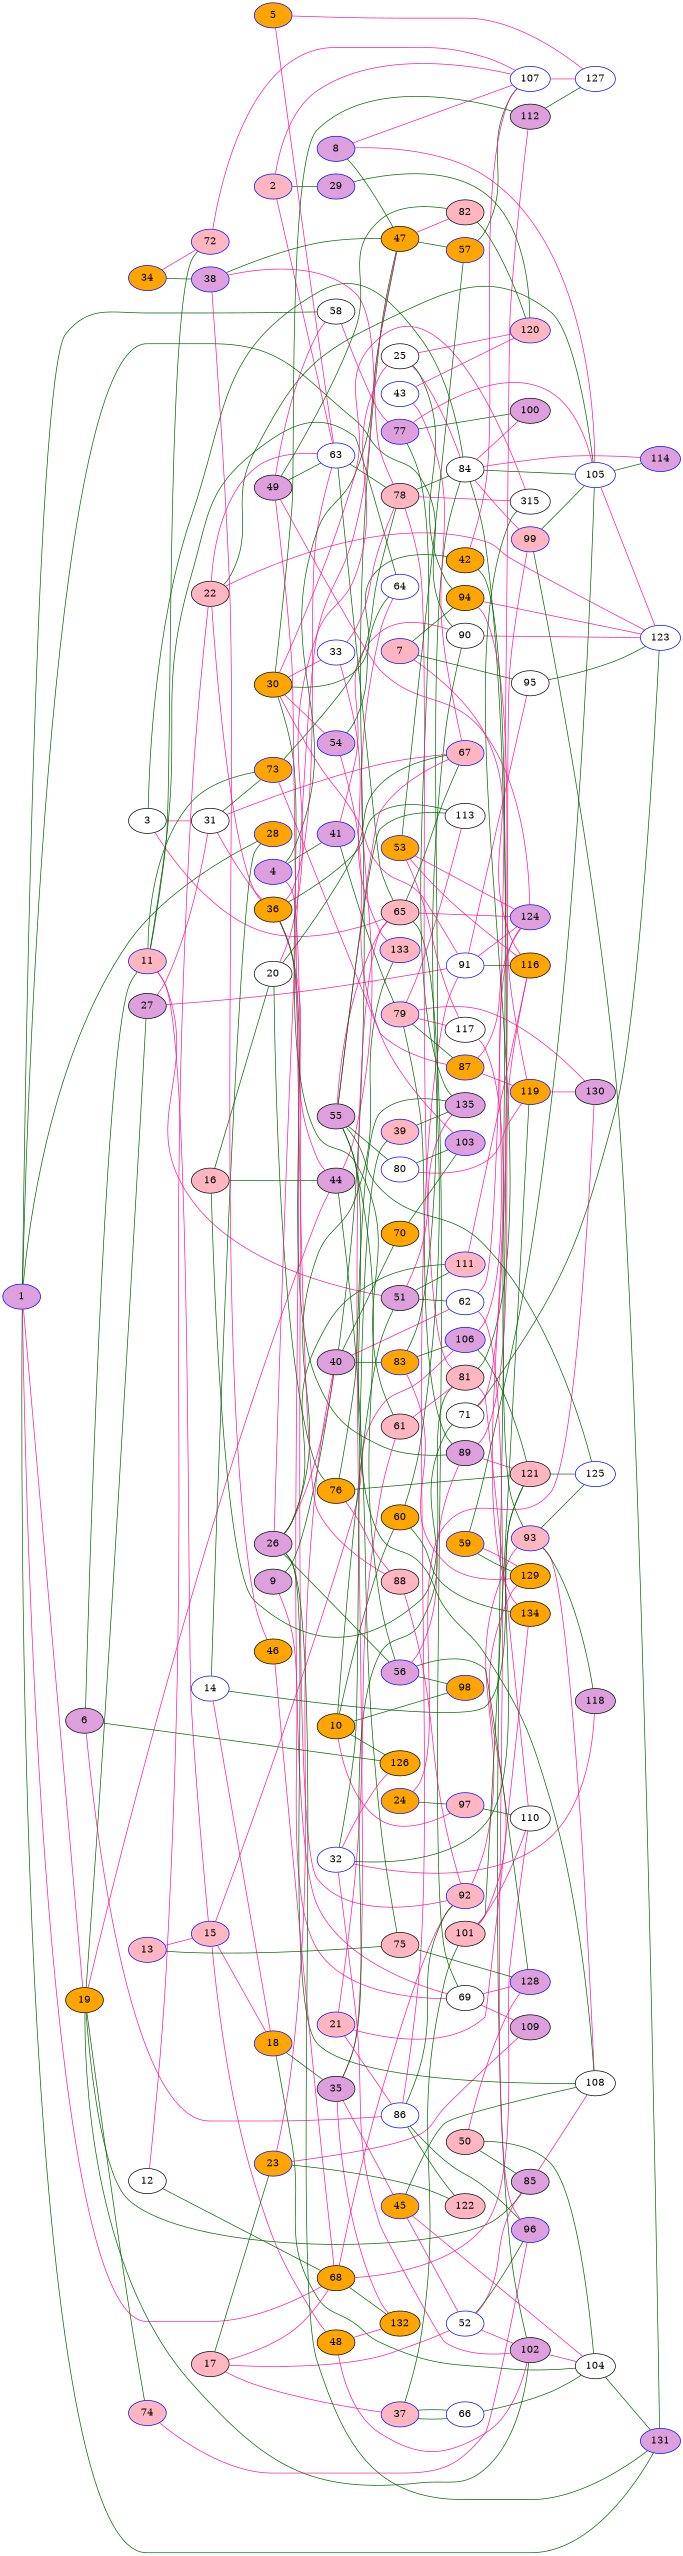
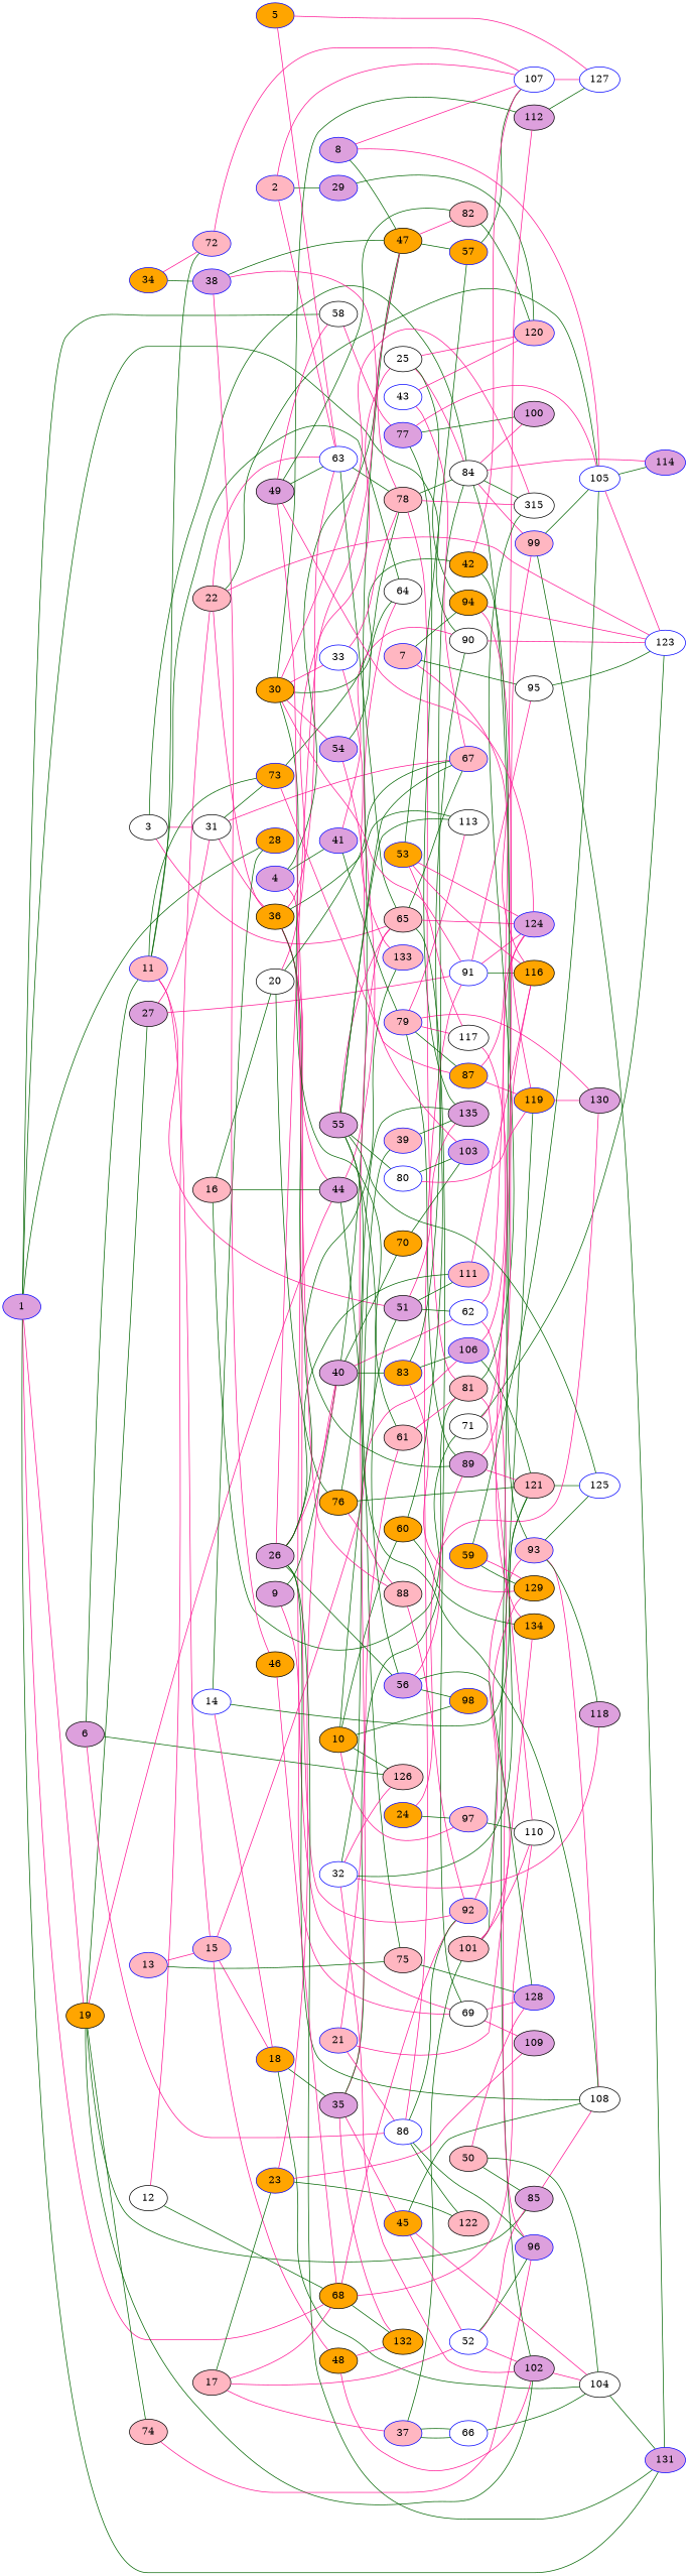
  graph {
    rankdir=LR
    node [color=black fillcolor=plum style=filled]
    edge [color=deeppink]
    1 [color=blue]
    19 [fillcolor=orange]
    28 [color=blue fillcolor=orange]
    58 [fillcolor=white]
    68 [fillcolor=orange]
    90 [fillcolor=white]
    131 [color=blue]
    44
    27
-   74 [color=blue fillcolor=lightpink]
+   74 [fillcolor=lightpink]
    85
    102
    77 [color=blue]
    92 [color=blue fillcolor=lightpink]
    132 [fillcolor=orange]
    110 [fillcolor=white]
    123 [color=blue fillcolor=white]
    2 [color=blue fillcolor=lightpink]
    29 [color=blue]
    63 [color=blue fillcolor=white]
    107 [color=blue fillcolor=white]
    120 [color=blue fillcolor=lightpink]
    65 [fillcolor=lightpink]
    78 [fillcolor=lightpink]
    127 [color=blue fillcolor=white]
    3 [fillcolor=white]
    31 [fillcolor=white]
    84 [fillcolor=white]
    73 [color=blue fillcolor=orange]
    67 [color=blue fillcolor=lightpink]
    36 [fillcolor=orange]
    69 [fillcolor=white]
    124 [color=blue]
    n34 [fillcolor=white label=315]
    99 [color=blue fillcolor=lightpink]
    100
    114 [color=blue]
    4 [color=blue]
    41 [color=blue]
    47 [fillcolor=orange]
    79 [color=blue fillcolor=lightpink]
    57 [color=blue fillcolor=orange]
    82 [fillcolor=lightpink]
    93 [color=blue fillcolor=lightpink]
    5 [color=blue fillcolor=orange]
    11 [color=blue fillcolor=lightpink]
    6
    86 [color=blue fillcolor=white]
-   126 [fillcolor=orange]
+   126 [fillcolor=lightpink]
    51
    15 [color=blue fillcolor=lightpink]
-   64 [color=blue fillcolor=white]
+   64 [fillcolor=white]
    72 [color=blue fillcolor=lightpink]
    122 [fillcolor=lightpink]
    91 [color=blue fillcolor=white]
    96 [color=blue]
    7 [color=blue fillcolor=lightpink]
    94 [fillcolor=orange]
    95 [fillcolor=white]
    116 [fillcolor=orange]
    119 [color=blue fillcolor=orange]
    8 [color=blue]
    105 [color=blue fillcolor=white]
    9
    40
    62 [color=blue fillcolor=white]
    70 [fillcolor=orange]
    83 [color=blue fillcolor=orange]
    109
    128 [color=blue]
    10 [fillcolor=orange]
    60 [fillcolor=orange]
    97 [color=blue fillcolor=lightpink]
    98 [color=blue fillcolor=orange]
    111 [color=blue fillcolor=lightpink]
    135
    134 [fillcolor=orange]
    18 [color=blue fillcolor=orange]
    48 [fillcolor=orange]
    106 [color=blue]
    87 [color=blue fillcolor=orange]
    12 [fillcolor=white]
    22 [fillcolor=lightpink]
    13 [color=blue fillcolor=lightpink]
    75 [fillcolor=lightpink]
    14 [color=blue fillcolor=white]
    121 [fillcolor=lightpink]
    35
    104 [fillcolor=white]
    125 [color=blue fillcolor=white]
    16 [fillcolor=lightpink]
    20 [fillcolor=white]
    81 [fillcolor=lightpink]
    25 [fillcolor=white]
    76 [fillcolor=orange]
    17 [fillcolor=lightpink]
    23 [color=blue fillcolor=orange]
    37 [color=blue fillcolor=lightpink]
    52 [color=blue fillcolor=white]
    66 [color=blue fillcolor=white]
    101 [fillcolor=lightpink]
    45 [color=blue fillcolor=orange]
    71 [fillcolor=white]
    108 [fillcolor=white]
    88 [fillcolor=lightpink]
    21 [color=blue fillcolor=lightpink]
    61 [fillcolor=lightpink]
    89
    113 [fillcolor=white]
    24 [color=blue fillcolor=orange]
    130
    26
    56 [color=blue]
    133 [color=blue fillcolor=lightpink]
    30 [fillcolor=orange]
    33 [color=blue fillcolor=white]
    42 [fillcolor=orange]
    54 [color=blue]
    112
    103 [color=blue]
    32 [color=blue fillcolor=white]
    39 [color=blue fillcolor=lightpink]
    118
    34 [color=blue fillcolor=orange]
    38 [color=blue]
    46 [fillcolor=orange]
    129 [fillcolor=orange]
    117 [fillcolor=white]
    43 [color=blue fillcolor=white]
    49
    50 [fillcolor=lightpink]
    53 [color=blue fillcolor=orange]
    55
    80 [color=blue fillcolor=white]
    59 [color=blue fillcolor=orange]
    1 -- 19
    1 -- 28 [color=darkgreen]
    1 -- 58 [color=darkgreen]
    1 -- 68
    1 -- 90 [color=darkgreen]
    1 -- 131 [color=darkgreen]
    19 -- 44
    19 -- 27 [color=darkgreen]
    19 -- 74 [color=darkgreen]
    19 -- 85 [color=darkgreen]
    19 -- 102 [color=darkgreen]
    58 -- 77
    68 -- 92
    68 -- 132 [color=darkgreen]
    68 -- 110
    90 -- 123
    44 -- 64
    44 -- 75 [color=darkgreen]
    27 -- 31
    27 -- 91
    74 -- 96
    85 -- 108
    102 -- 104
    77 -- 100 [color=darkgreen]
    77 -- 105
    77 -- 135 [color=darkgreen]
    92 -- 93
    2 -- 29 [color=darkgreen]
    2 -- 63
    2 -- 107
    29 -- 120 [color=darkgreen]
    63 -- 65 [color=darkgreen]
    63 -- 78 [color=darkgreen]
    107 -- 127
    65 -- 67 [color=darkgreen]
    65 -- 69 [color=darkgreen]
    65 -- 124
    78 -- 84 [color=darkgreen]
    78 -- n34
    78 -- 81
    3 -- 65
    3 -- 31
    3 -- 84 [color=darkgreen]
    31 -- 73 [color=darkgreen]
    31 -- 67
    31 -- 36
    84 -- 102 [color=darkgreen]
-   84 -- 105 [color=darkgreen]
+   84 -- n34 [color=darkgreen]
    84 -- 99
    84 -- 100
    84 -- 114
    73 -- 78 [color=darkgreen]
    73 -- 87
    36 -- 44
    36 -- 63
    36 -- 69
    36 -- 89 [color=darkgreen]
    36 -- 113 [color=darkgreen]
    69 -- 109
    69 -- 128
    99 -- 131 [color=darkgreen]
    99 -- 105 [color=darkgreen]
    4 -- 92
    4 -- 41 [color=darkgreen]
    4 -- 47 [color=darkgreen]
    41 -- 90
    41 -- 79 [color=darkgreen]
    47 -- 57 [color=darkgreen]
    47 -- 82
    79 -- 87 [color=darkgreen]
    79 -- 89 [color=darkgreen]
    79 -- 113
    79 -- 130
    79 -- 117
    57 -- 107 [color=darkgreen]
    82 -- 120 [color=darkgreen]
    93 -- 125 [color=darkgreen]
    93 -- 108
    93 -- 118 [color=darkgreen]
    5 -- 63
    5 -- 127
    11 -- 73 [color=darkgreen]
    11 -- 51
    11 -- 15
    11 -- 64 [color=darkgreen]
    11 -- 72 [color=darkgreen]
    6 -- 11 [color=darkgreen]
    6 -- 86
    6 -- 126 [color=darkgreen]
    86 -- 92 [color=darkgreen]
    86 -- 122 [color=darkgreen]
    86 -- 91
    86 -- 96 [color=darkgreen]
    51 -- 62 [color=darkgreen]
    51 -- 111 [color=darkgreen]
    51 -- 135
    15 -- 18
    15 -- 48
    15 -- 106
    72 -- 107
    91 -- 124
    91 -- 95
    91 -- 116 [color=darkgreen]
    7 -- 94 [color=darkgreen]
    7 -- 95 [color=darkgreen]
    7 -- 116
    94 -- 123
    94 -- 119
    95 -- 123 [color=darkgreen]
    119 -- 130
    8 -- 107
    8 -- 47 [color=darkgreen]
    8 -- 105
    105 -- 123
    105 -- 114 [color=darkgreen]
    9 -- 69
    9 -- 40 [color=darkgreen]
    40 -- 47 [color=darkgreen]
    40 -- 62
    40 -- 70 [color=darkgreen]
    40 -- 83 [color=darkgreen]
    62 -- 96
    62 -- 112
    70 -- 103 [color=darkgreen]
    83 -- 84 [color=darkgreen]
    83 -- 106 [color=darkgreen]
    83 -- 129
    10 -- 126 [color=darkgreen]
    10 -- 51 [color=darkgreen]
    10 -- 60 [color=darkgreen]
    10 -- 97
    10 -- 98 [color=darkgreen]
    60 -- 90 [color=darkgreen]
    60 -- 134 [color=darkgreen]
    97 -- 110 [color=darkgreen]
    111 -- 116
    18 -- 35 [color=darkgreen]
    18 -- 104 [color=darkgreen]
    48 -- 102
    48 -- 132
    106 -- 124
    106 -- 121 [color=darkgreen]
    87 -- 124
    87 -- 119
    12 -- 68 [color=darkgreen]
    12 -- 22
    22 -- 123
    22 -- 63
    22 -- 36
    22 -- 105 [color=darkgreen]
    13 -- 15
    13 -- 75 [color=darkgreen]
    75 -- 128 [color=darkgreen]
    14 -- 28 [color=darkgreen]
    14 -- 18
    14 -- 121 [color=darkgreen]
    121 -- 125 [color=darkgreen]
    35 -- 132
    35 -- 65
    35 -- 45
    35 -- 71 [color=darkgreen]
    104 -- 131 [color=darkgreen]
    16 -- 44 [color=darkgreen]
    16 -- 20 [color=darkgreen]
    16 -- 81 [color=darkgreen]
    20 -- 67 [color=darkgreen]
    20 -- 25
    20 -- 76 [color=darkgreen]
    81 -- 110
    81 -- n34 [color=darkgreen]
    25 -- 120
    25 -- 84
    25 -- 94 [color=darkgreen]
    76 -- 135 [color=darkgreen]
    76 -- 121 [color=darkgreen]
    76 -- 88
    17 -- 68
    17 -- 23 [color=darkgreen]
    17 -- 37
    17 -- 52
    23 -- 122 [color=darkgreen]
    23 -- 40
    23 -- 109
    37 -- 66 [color=darkgreen]
    37 -- 66 [color=darkgreen]
    37 -- 101 [color=darkgreen]
    52 -- 85
    52 -- 102
    52 -- 96 [color=darkgreen]
    66 -- 104 [color=darkgreen]
    101 -- 110
    101 -- 119 [color=darkgreen]
    101 -- 129
    45 -- 104
    45 -- 52
    45 -- 108 [color=darkgreen]
    71 -- 123 [color=darkgreen]
    71 -- 99
    88 -- 92
    21 -- 86
    21 -- 134
    21 -- 61
    61 -- 81
    89 -- 116
    89 -- 121
    24 -- 97 [color=darkgreen]
    24 -- 130
    26 -- 131 [color=darkgreen]
    26 -- 47
    26 -- 40
    26 -- 111 [color=darkgreen]
    26 -- 108 [color=darkgreen]
    26 -- 56 [color=darkgreen]
    26 -- 133 [color=darkgreen]
    56 -- 128 [color=darkgreen]
    56 -- 98 [color=darkgreen]
    56 -- 89
    30 -- n34
    30 -- 91
    30 -- 61 [color=darkgreen]
    30 -- 33
    30 -- 42 [color=darkgreen]
    30 -- 54
    30 -- 112 [color=darkgreen]
    33 -- 78
    33 -- 133
    42 -- 107
    42 -- 93 [color=darkgreen]
    54 -- 64 [color=darkgreen]
    54 -- 103
    112 -- 127 [color=darkgreen]
    32 -- 102
    32 -- 126
    32 -- 121 [color=darkgreen]
    32 -- 39 [color=darkgreen]
    32 -- 118
    39 -- 135 [color=darkgreen]
    34 -- 72
    34 -- 38 [color=darkgreen]
    38 -- 78
    38 -- 47 [color=darkgreen]
    38 -- 46
    46 -- 68
    117 -- 134
    43 -- 120
    43 -- 67
    49 -- 58
    49 -- 63 [color=darkgreen]
    49 -- 124
    49 -- 82 [color=darkgreen]
    49 -- 88
    50 -- 85 [color=darkgreen]
    50 -- 128
    50 -- 104 [color=darkgreen]
    53 -- 124
    53 -- 57 [color=darkgreen]
    53 -- 116
    53 -- 117
    55 -- 65
-   55 -- 67
+   55 -- 67 [color=darkgreen]
    55 -- 125 [color=darkgreen]
    55 -- 108 [color=darkgreen]
    55 -- 113 [color=darkgreen]
    55 -- 56 [color=darkgreen]
    55 -- 80 [color=darkgreen]
    80 -- 119
    80 -- 103 [color=darkgreen]
    59 -- 105 [color=darkgreen]
    59 -- 129 [color=darkgreen]
    59 -- 129
  }
